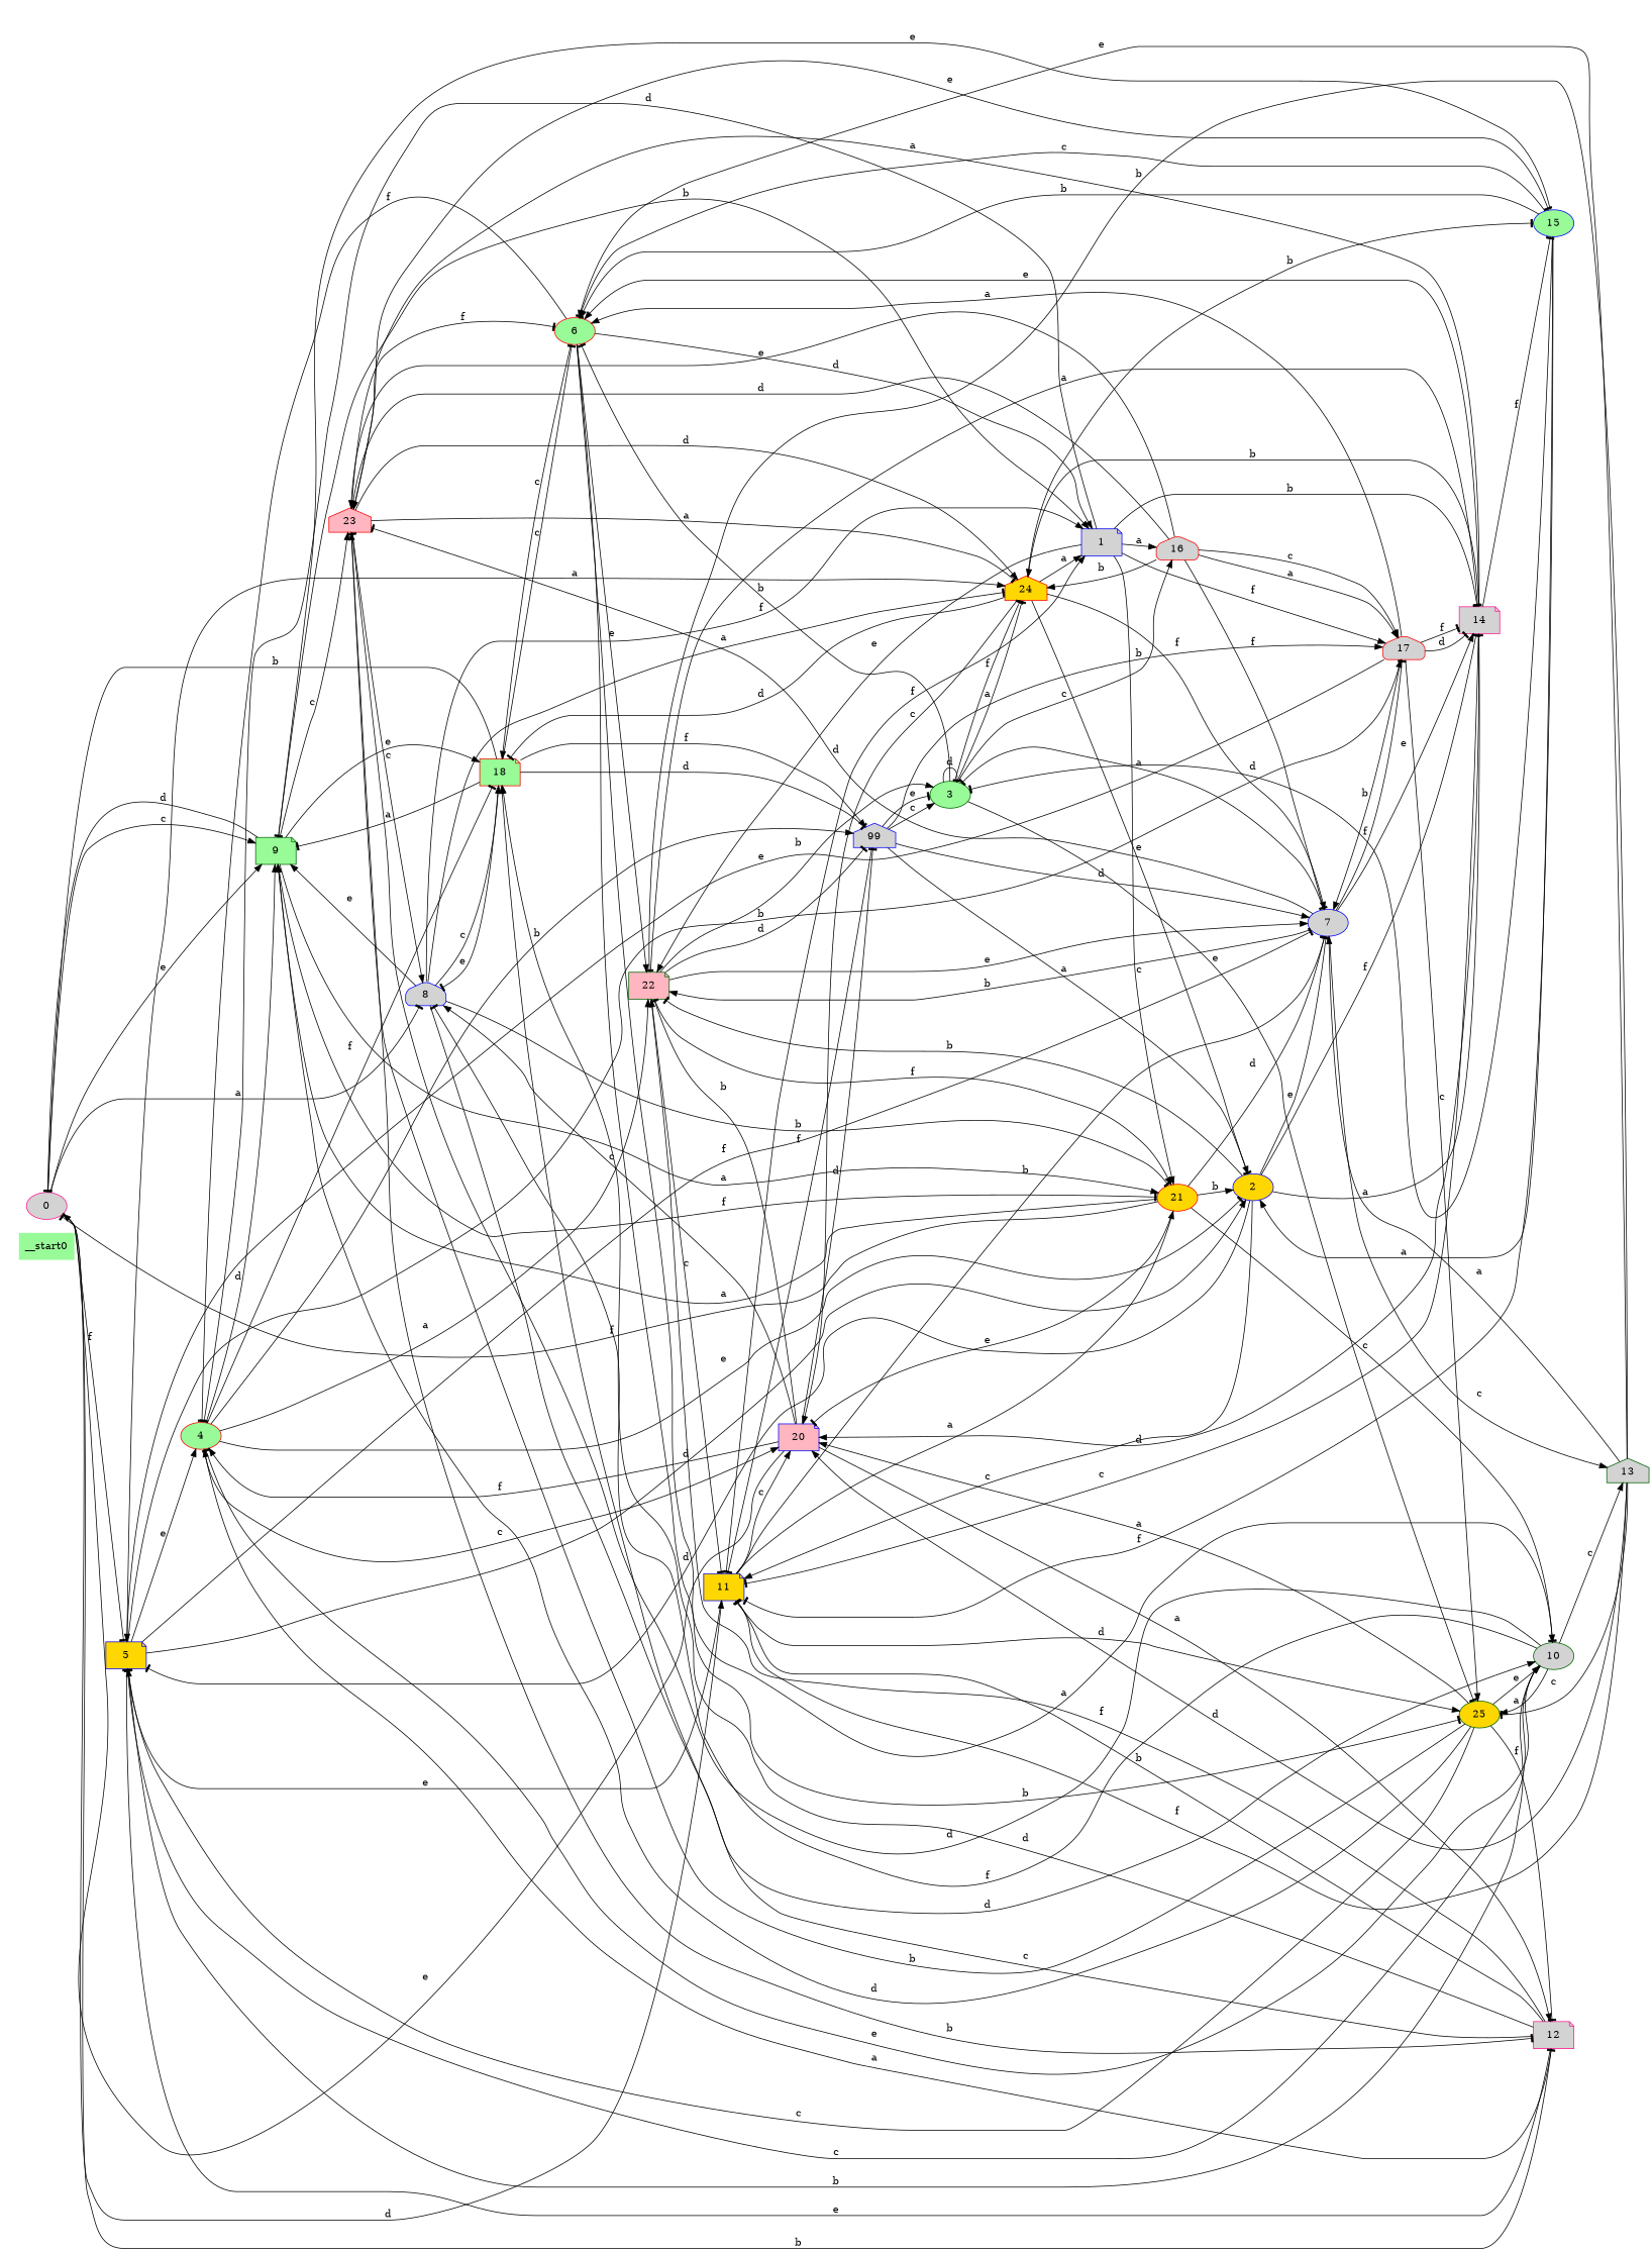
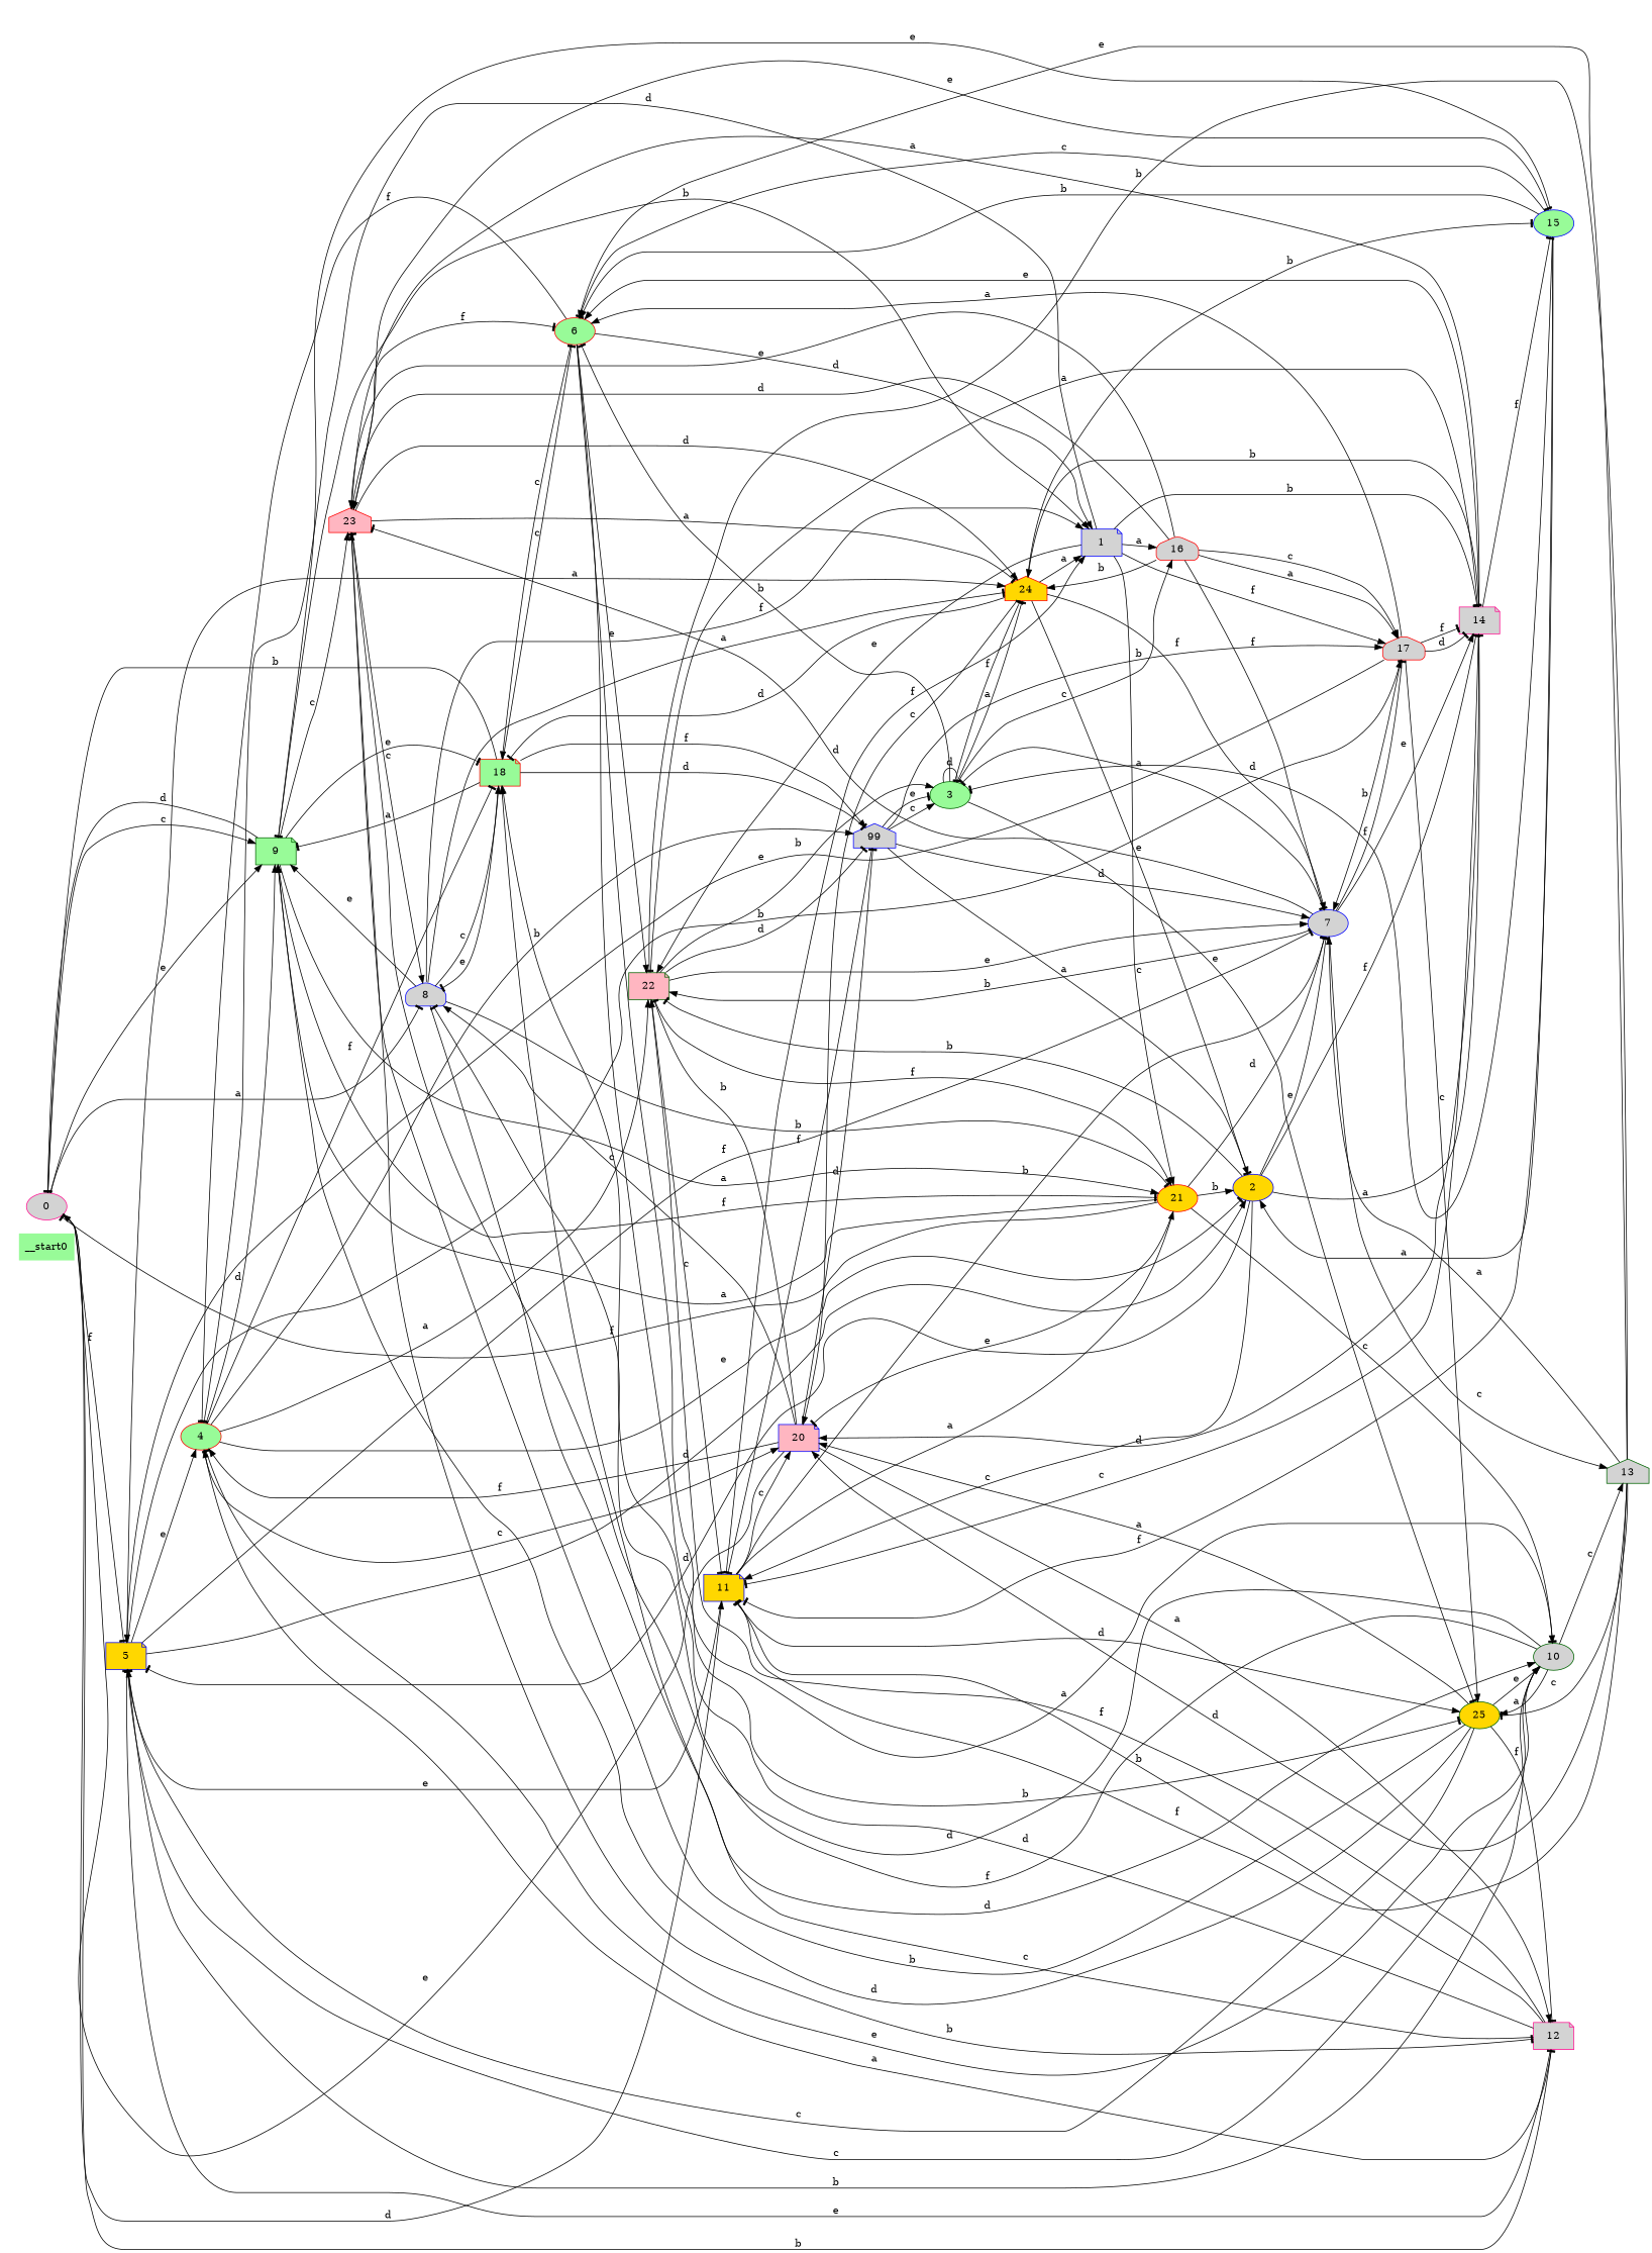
  digraph {
    rankdir=LR
    node [color=blue fillcolor=lightgrey shape=ellipse style=filled]
    edge [arrowhead=normal]
    __start0 [color=darkgreen fillcolor=palegreen shape=none]
    n2 [color=deeppink label=0 style="rounded,filled"]
    n3 [fillcolor=gold label=5 shape=note]
    n4 [label=8 shape=house style="rounded,filled"]
    n5 [color=darkgreen fillcolor=palegreen label=9 shape=note style="rounded,filled"]
    n6 [fillcolor=gold label=11 shape=note]
    n7 [color=deeppink label=12 shape=note style="rounded,filled"]
    n8 [color=red fillcolor=palegreen label=4]
    n9 [color=red label=17 shape=house style="rounded,filled"]
    n10 [fillcolor=gold label=2]
    n11 [label=7 style="rounded,filled"]
    n12 [color=red fillcolor=gold label=24 shape=house]
    n13 [color=darkgreen label=10 style="rounded,filled"]
    n14 [label=1 shape=note style="rounded,filled"]
    n15 [color=red fillcolor=gold label=21 style="rounded,filled"]
    n16 [color=red fillcolor=palegreen label=18 shape=note style="rounded,filled"]
    n17 [color=red fillcolor=lightpink label=23 shape=house]
    n18 [color=darkgreen fillcolor=gold label=25]
    n19 [fillcolor=lightpink label=20 shape=note]
    n20 [color=darkgreen fillcolor=lightpink label=22 shape=note style="rounded,filled"]
    n21 [color=deeppink label=14 shape=note]
    n22 [color=red label=16 shape=house style="rounded,filled"]
    n23 [label=99 shape=house]
    n24 [color=red fillcolor=palegreen label=6]
    n25 [fillcolor=palegreen label=15]
    n26 [color=darkgreen fillcolor=palegreen label=3 style="rounded,filled"]
    n27 [color=darkgreen label=13 shape=house]
    n2 -> n3 [arrowhead=tee label=f]
    n2 -> n4 [arrowhead=tee label=a]
    n2 -> n5 [label=c]
    n2 -> n5 [label=e]
    n2 -> n6 [label=d]
    n2 -> n7 [arrowhead=tee label=b]
    n3 -> n8 [label=e]
    n3 -> n9 [label=b]
    n3 -> n10 [label=d]
    n3 -> n11 [arrowhead=tee label=f]
    n3 -> n12 [label=a]
    n3 -> n13 [label=c]
    n4 -> n5 [label=e]
    n4 -> n12 [arrowhead=tee label=a]
    n4 -> n13 [label=d]
    n4 -> n14 [label=f]
    n4 -> n15 [arrowhead=tee label=b]
    n4 -> n16 [label=c]
    n5 -> n2 [arrowhead=tee label=d]
    n5 -> n14 [label=b]
    n5 -> n15 [label=a]
    n5 -> n15 [arrowhead=tee label=f]
-   n5 -> n16 [label=e]
+   n5 -> n16 [arrowhead=tee label=e]
    n5 -> n17 [label=c]
    n6 -> n3 [arrowhead=tee label=e]
    n6 -> n11 [arrowhead=tee label=b]
    n6 -> n14 [label=f]
    n6 -> n15 [label=a]
    n6 -> n18 [label=d]
    n6 -> n19 [label=c]
    n7 -> n3 [arrowhead=tee label=e]
    n7 -> n6 [arrowhead=tee label=b]
    n7 -> n8 [label=a]
    n7 -> n16 [label=c]
    n7 -> n16 [label=d]
    n7 -> n20 [label=f]
    n8 -> n5 [label=d]
    n8 -> n10 [arrowhead=tee label=e]
    n8 -> n16 [arrowhead=tee label=f]
    n8 -> n19 [label=c]
    n8 -> n20 [label=a]
    n8 -> n23 [label=b]
    n9 -> n3 [label=e]
    n9 -> n11 [label=b]
    n9 -> n18 [label=c]
    n9 -> n21 [arrowhead=tee label=d]
    n9 -> n21 [arrowhead=tee label=f]
    n9 -> n24 [label=a]
    n10 -> n3 [arrowhead=tee label=d]
    n10 -> n6 [label=c]
    n10 -> n11 [arrowhead=tee label=e]
    n10 -> n20 [arrowhead=tee label=b]
    n10 -> n21 [arrowhead=tee label=a]
    n10 -> n21 [arrowhead=tee label=f]
    n11 -> n9 [arrowhead=tee label=f]
    n11 -> n17 [arrowhead=tee label=d]
    n11 -> n20 [label=b]
    n11 -> n21 [label=e]
    n11 -> n26 [arrowhead=tee label=a]
    n11 -> n27 [label=c]
    n12 -> n10 [arrowhead=tee label=e]
    n12 -> n11 [label=f]
    n12 -> n14 [label=a]
    n12 -> n16 [arrowhead=tee label=d]
    n12 -> n19 [label=c]
    n12 -> n25 [arrowhead=tee label=b]
    n13 -> n3 [label=b]
    n13 -> n4 [arrowhead=tee label=f]
    n13 -> n8 [arrowhead=tee label=e]
    n13 -> n17 [arrowhead=tee label=d]
    n13 -> n18 [label=a]
    n13 -> n27 [label=c]
    n14 -> n8 [arrowhead=tee label=d]
    n14 -> n9 [label=f]
    n14 -> n15 [label=c]
    n14 -> n20 [label=e]
    n14 -> n21 [arrowhead=tee label=b]
    n14 -> n22 [label=a]
    n15 -> n2 [arrowhead=tee label=f]
    n15 -> n5 [label=a]
    n15 -> n10 [label=b]
    n15 -> n11 [arrowhead=tee label=d]
    n15 -> n13 [label=c]
    n15 -> n19 [arrowhead=tee label=e]
    n16 -> n2 [arrowhead=tee label=b]
    n16 -> n4 [arrowhead=tee label=e]
    n16 -> n5 [arrowhead=tee label=a]
    n16 -> n23 [arrowhead=tee label=d]
    n16 -> n23 [label=f]
    n16 -> n24 [arrowhead=tee label=c]
    n17 -> n4 [label=c]
    n17 -> n7 [arrowhead=tee label=b]
    n17 -> n12 [arrowhead=tee label=a]
    n17 -> n12 [label=d]
    n17 -> n24 [arrowhead=tee label=f]
    n17 -> n25 [arrowhead=tee label=e]
    n18 -> n3 [arrowhead=tee label=c]
    n18 -> n5 [label=d]
    n18 -> n7 [arrowhead=tee label=f]
    n18 -> n13 [label=e]
    n18 -> n17 [label=b]
    n18 -> n19 [label=a]
    n19 -> n2 [label=e]
    n19 -> n4 [label=c]
    n19 -> n7 [label=a]
    n19 -> n8 [label=f]
    n19 -> n20 [arrowhead=tee label=b]
    n19 -> n23 [arrowhead=tee label=d]
    n20 -> n6 [arrowhead=tee label=c]
    n20 -> n11 [label=e]
    n20 -> n15 [label=f]
    n20 -> n21 [arrowhead=tee label=a]
    n20 -> n23 [arrowhead=tee label=d]
    n20 -> n26 [label=b]
    n21 -> n6 [arrowhead=tee label=c]
    n21 -> n12 [label=b]
    n21 -> n17 [label=a]
    n21 -> n19 [label=d]
    n21 -> n24 [label=e]
    n21 -> n25 [arrowhead=tee label=f]
    n22 -> n9 [label=a]
    n22 -> n9 [label=c]
    n22 -> n11 [arrowhead=tee label=f]
    n22 -> n12 [label=b]
    n22 -> n17 [label=d]
    n22 -> n17 [label=e]
    n23 -> n6 [arrowhead=tee label=f]
    n23 -> n9 [label=b]
    n23 -> n10 [label=a]
    n23 -> n11 [label=d]
    n23 -> n26 [label=c]
    n23 -> n26 [arrowhead=tee label=e]
    n24 -> n8 [arrowhead=tee label=f]
    n24 -> n13 [arrowhead=tee label=a]
    n24 -> n14 [label=d]
    n24 -> n16 [label=c]
    n24 -> n18 [arrowhead=tee label=b]
    n24 -> n20 [label=e]
    n25 -> n5 [arrowhead=tee label=e]
    n25 -> n6 [arrowhead=tee label=f]
    n25 -> n10 [label=a]
    n25 -> n24 [label=b]
    n25 -> n24 [arrowhead=tee label=c]
    n25 -> n26 [arrowhead=tee label=d]
    n26 -> n12 [arrowhead=tee label=a]
    n26 -> n12 [arrowhead=tee label=f]
    n26 -> n18 [arrowhead=tee label=e]
    n26 -> n22 [label=c]
    n26 -> n24 [arrowhead=tee label=b]
    n26 -> n26 [arrowhead=tee label=d]
    n27 -> n6 [arrowhead=tee label=f]
    n27 -> n11 [label=a]
    n27 -> n18 [arrowhead=tee label=c]
    n27 -> n19 [label=d]
    n27 -> n20 [arrowhead=tee label=b]
    n27 -> n24 [label=e]
  }
